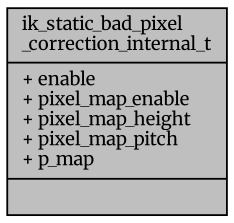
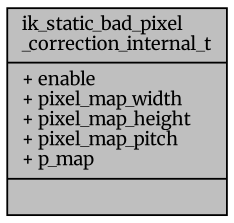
  digraph {
    fontname=Merriweather
-   n1 [color=black fillcolor=grey75 fontcolor=black fontname=Merriweather fontsize=10 height=0.2 label="{ik_static_bad_pixel\l_correction_internal_t\n|+ enable\l+ pixel_map_enable\l+ pixel_map_height\l+ pixel_map_pitch\l+ p_map\l|}" shape=record style=filled width=0.4]
+   n1 [color=black fillcolor=grey75 fontcolor=black fontname=Merriweather fontsize=10 height=0.2 label="{ik_static_bad_pixel\l_correction_internal_t\n|+ enable\l+ pixel_map_width\l+ pixel_map_height\l+ pixel_map_pitch\l+ p_map\l|}" shape=record style=filled width=0.4]
  }
